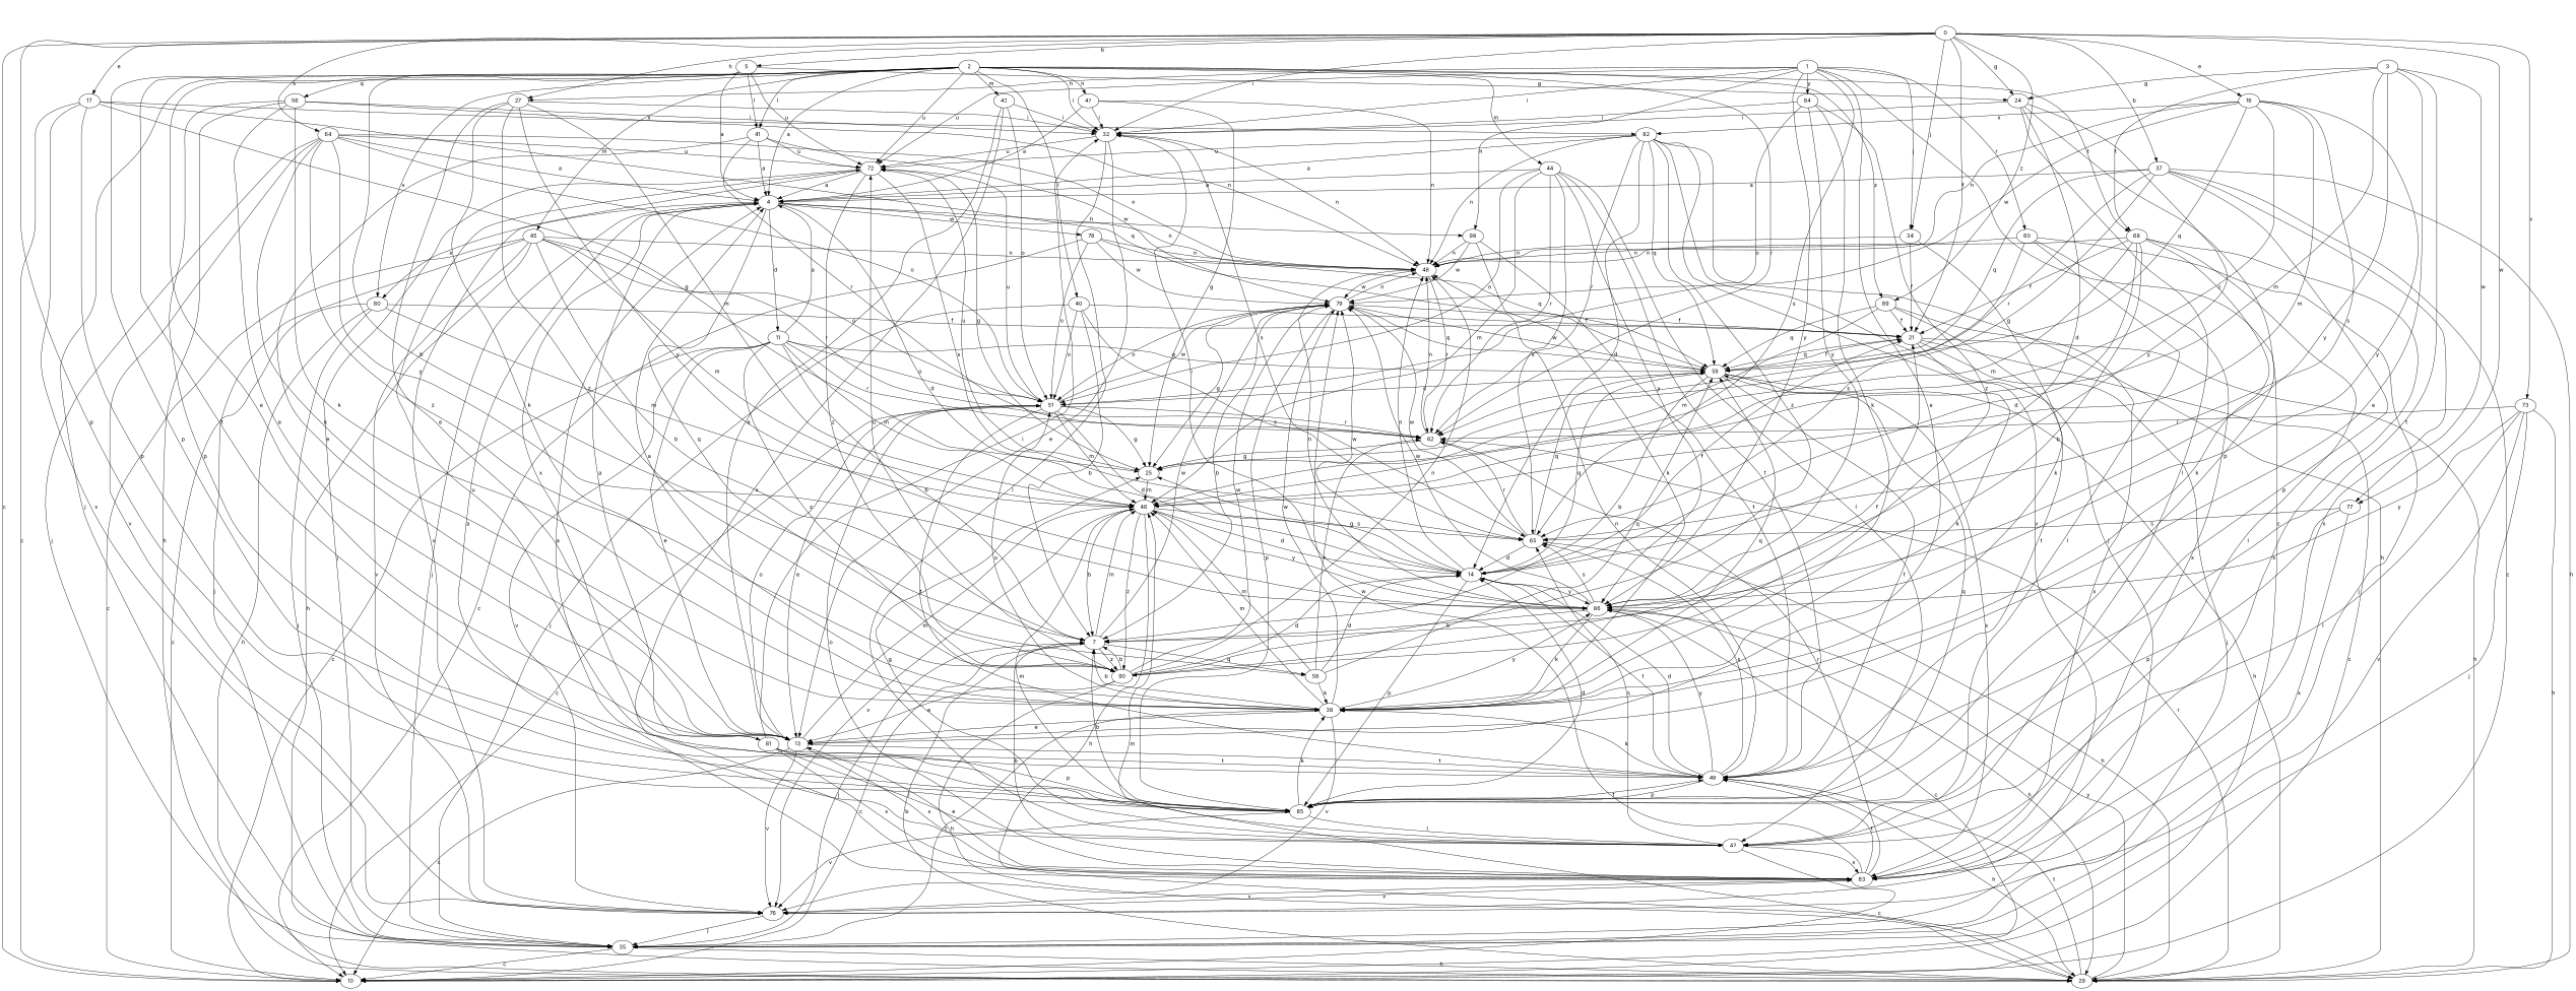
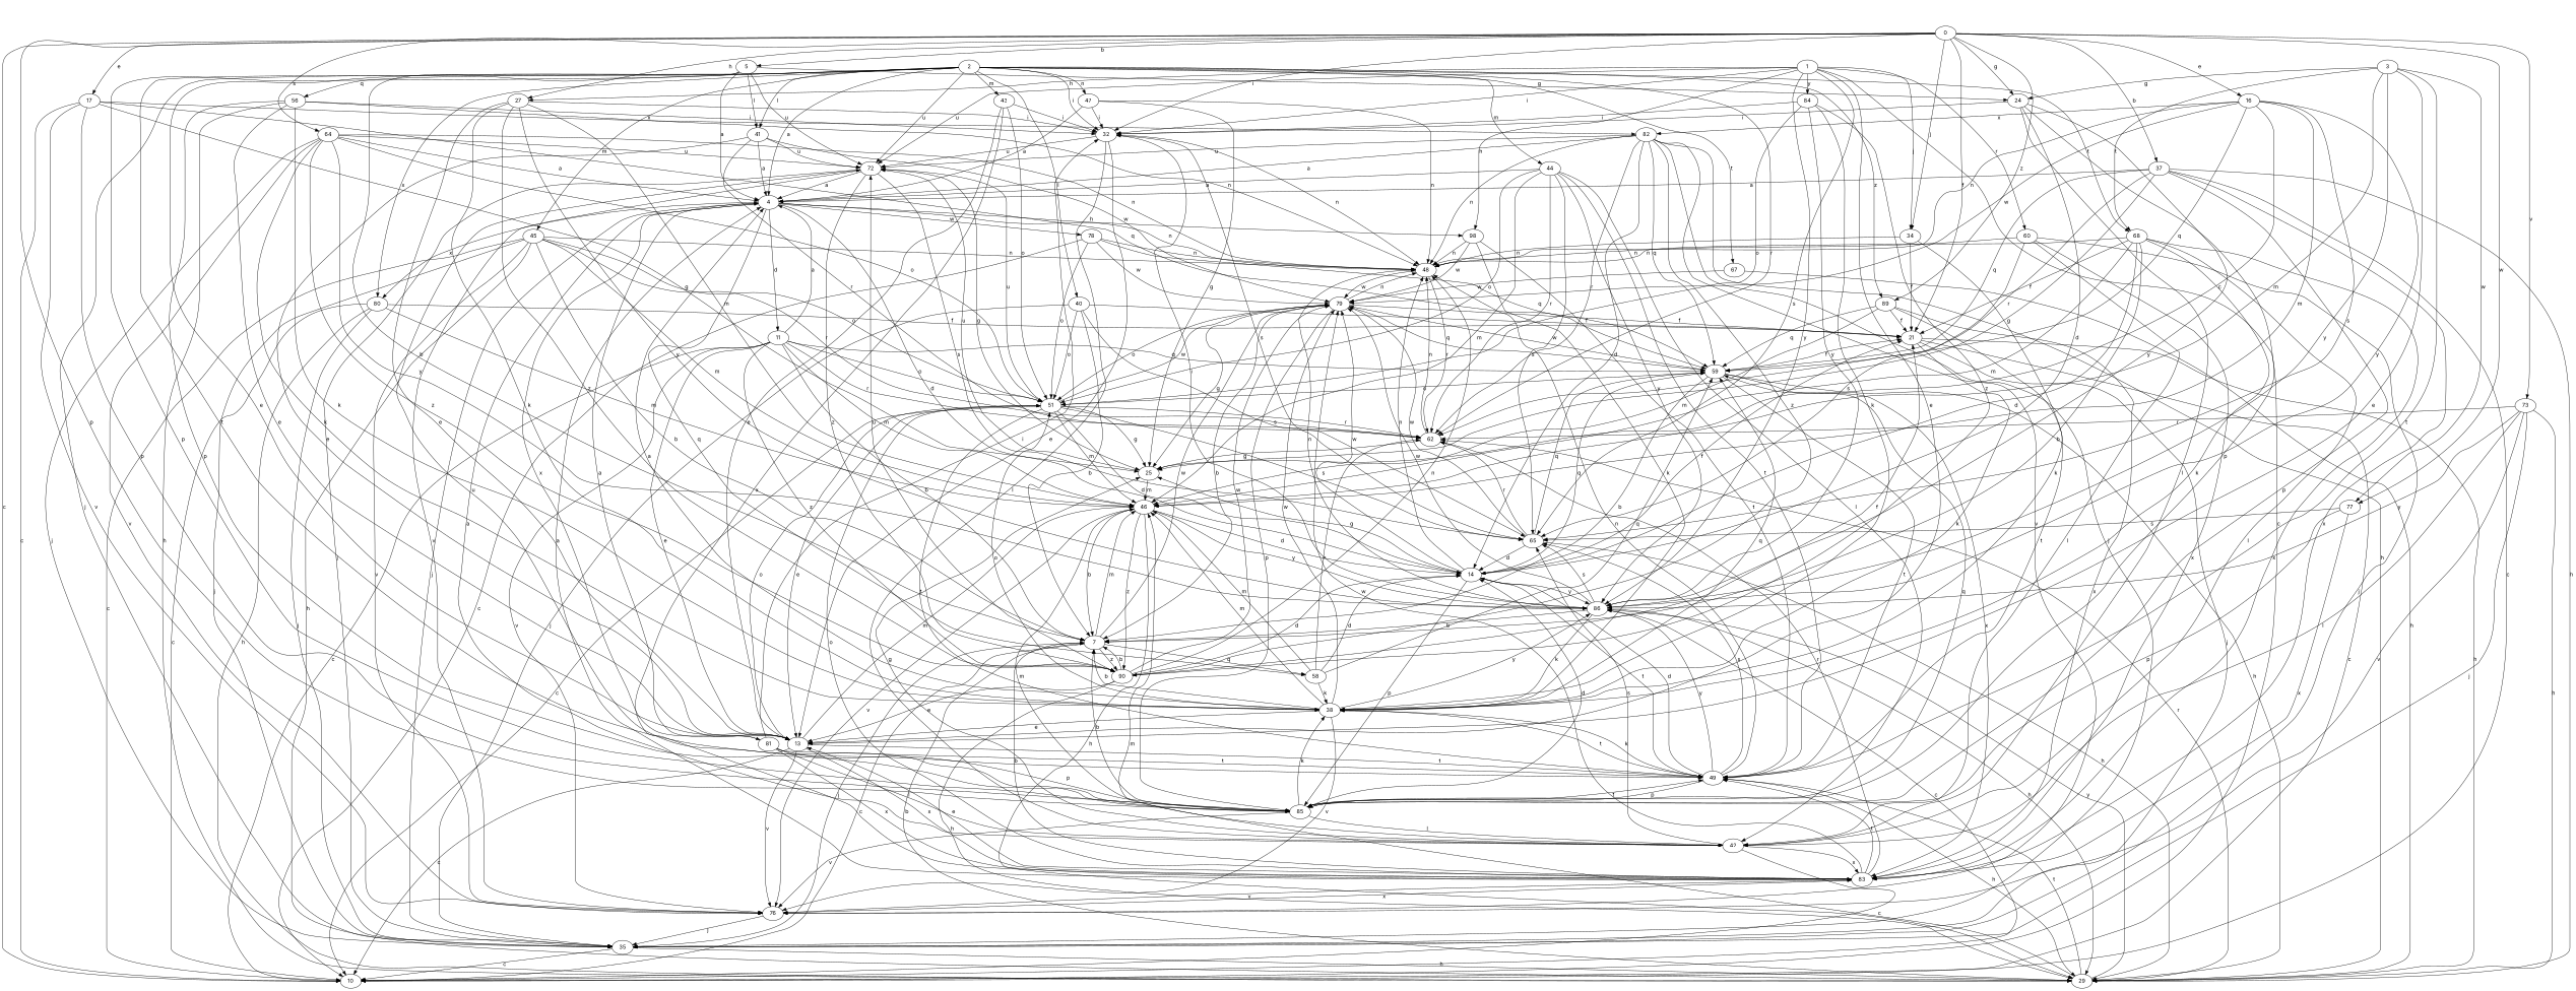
  strict digraph {
    fontname=Inter
    node [fontname=Inter]
    edge [fontname=Inter]
    0
    5
    10
    16
    17
    21
    24
    27
    32
    34
    37
    n12 [label=85]
    64
    73
    77
    89
    72
    4
    41
    n20 [label=49]
    65
    86
    46
    48
    79
    59
    25
    82
    76
    35
    29
    38
    14
    42
    n35 [label=13]
    90
    62
    83
    7
    51
    1
    n42 [label=98]
    60
    84
    2
    40
    43
    44
    45
    47
    56
+   67
    68
    80
    11
    58
    78
    81
    3
    0 -> 5 [label=b]
    0 -> 10 [label=c]
    0 -> 16 [label=e]
    0 -> 17 [label=e]
    0 -> 21 [label=f]
    0 -> 24 [label=g]
    0 -> 27 [label=h]
    0 -> 32 [label=i]
    0 -> 34 [label=j]
    0 -> 37 [label=b]
    0 -> n12 [label=p]
    0 -> 64 [label=s]
    0 -> 73 [label=v]
    0 -> 77 [label=w]
    0 -> 89 [label=z]
    5 -> 24 [label=g]
    5 -> n12 [label=p]
    5 -> 72 [label=u]
    5 -> 4 [label=a]
    5 -> 41 [label=l]
    5 -> n20 [label=t]
    16 -> 65 [label=s]
    16 -> 86 [label=y]
    16 -> 46 [label=m]
    16 -> 48 [label=n]
    16 -> 79 [label=w]
    16 -> 59 [label=q]
    16 -> 25 [label=c]
    16 -> 82 [label=x]
    17 -> 10 [label=c]
    17 -> n12 [label=p]
    17 -> 59 [label=q]
    17 -> 25 [label=g]
    17 -> 82 [label=x]
    17 -> 76 [label=v]
    21 -> 10 [label=c]
-   21 -> 59 [label=q]
    21 -> 35 [label=j]
    21 -> 29 [label=h]
    21 -> 38 [label=k]
    24 -> 32 [label=i]
    24 -> n12 [label=p]
    24 -> 86 [label=y]
    24 -> 14 [label=d]
    24 -> 42 [label=l]
    27 -> 32 [label=i]
    27 -> 86 [label=y]
    27 -> 46 [label=m]
    27 -> 38 [label=k]
    27 -> n35 [label=e]
    27 -> 90 [label=z]
    32 -> 72 [label=u]
    32 -> 65 [label=s]
    32 -> 48 [label=n]
    32 -> 42 [label=l]
    32 -> n35 [label=e]
    34 -> 21 [label=f]
    34 -> 48 [label=n]
    34 -> 38 [label=k]
    37 -> 10 [label=c]
    37 -> n12 [label=p]
    37 -> 4 [label=a]
    37 -> 59 [label=q]
    37 -> 25 [label=g]
    37 -> 29 [label=h]
    37 -> 62 [label=r]
    37 -> 83 [label=x]
    n12 -> 72 [label=u]
    n12 -> n20 [label=t]
    n12 -> 59 [label=q]
    n12 -> 76 [label=v]
    n12 -> 38 [label=k]
    n12 -> 14 [label=d]
    n12 -> 42 [label=l]
    n12 -> 7 [label=b]
    64 -> 72 [label=u]
    64 -> 4 [label=a]
    64 -> 86 [label=y]
    64 -> 48 [label=n]
    64 -> 76 [label=v]
    64 -> 35 [label=j]
    64 -> 38 [label=k]
    64 -> 90 [label=z]
    64 -> 51 [label=o]
    73 -> 86 [label=y]
    73 -> 76 [label=v]
    73 -> 35 [label=j]
    73 -> 29 [label=h]
    73 -> 42 [label=l]
    73 -> 62 [label=r]
    77 -> n12 [label=p]
    77 -> 65 [label=s]
    77 -> 83 [label=x]
    89 -> 21 [label=f]
    89 -> n20 [label=t]
    89 -> 46 [label=m]
    89 -> 59 [label=q]
    89 -> 83 [label=x]
    72 -> 4 [label=a]
    72 -> 65 [label=s]
    72 -> 25 [label=g]
    72 -> 76 [label=v]
    72 -> 35 [label=j]
    72 -> 90 [label=z]
    4 -> 48 [label=n]
    4 -> 35 [label=j]
    4 -> 14 [label=d]
    4 -> n42 [label=h]
    4 -> 80 [label=x]
    4 -> 11 [label=d]
    4 -> 58 [label=q]
    4 -> 78 [label=w]
    4 -> 81 [label=x]
    41 -> 72 [label=u]
    41 -> 4 [label=a]
    41 -> 79 [label=w]
    41 -> n35 [label=e]
    41 -> 62 [label=r]
    n20 -> n12 [label=p]
    n20 -> 65 [label=s]
    n20 -> 86 [label=y]
    n20 -> 48 [label=n]
    n20 -> 29 [label=h]
    n20 -> 38 [label=k]
    n20 -> 14 [label=d]
    65 -> 79 [label=w]
    65 -> 59 [label=q]
    65 -> 29 [label=h]
    65 -> 14 [label=d]
    65 -> 62 [label=r]
    86 -> 10 [label=c]
    86 -> 32 [label=i]
    86 -> 65 [label=s]
    86 -> 48 [label=n]
    86 -> 79 [label=w]
    86 -> 29 [label=h]
    86 -> 38 [label=k]
    86 -> 7 [label=b]
    46 -> 86 [label=y]
    46 -> 76 [label=v]
    46 -> 29 [label=h]
    46 -> 14 [label=d]
    46 -> 90 [label=z]
    46 -> 7 [label=b]
    48 -> 79 [label=w]
    48 -> 62 [label=r]
    79 -> 21 [label=f]
    79 -> n12 [label=p]
    79 -> 48 [label=n]
    79 -> 59 [label=q]
    79 -> 25 [label=g]
    79 -> 7 [label=b]
    79 -> 51 [label=o]
    59 -> 21 [label=f]
    59 -> n20 [label=t]
    59 -> 79 [label=w]
    59 -> 29 [label=h]
    59 -> 83 [label=x]
    59 -> 7 [label=b]
    59 -> 51 [label=o]
    25 -> 72 [label=u]
    25 -> 46 [label=m]
    82 -> 72 [label=u]
    82 -> 4 [label=a]
    82 -> 48 [label=n]
    82 -> 59 [label=q]
    82 -> 76 [label=v]
    82 -> 35 [label=j]
    82 -> 29 [label=h]
    82 -> 14 [label=d]
    82 -> 90 [label=z]
    82 -> 62 [label=r]
    76 -> 35 [label=j]
    76 -> 83 [label=x]
    35 -> 10 [label=c]
    35 -> 29 [label=h]
    29 -> n20 [label=t]
    29 -> 86 [label=y]
    29 -> 46 [label=m]
    29 -> 62 [label=r]
    29 -> 7 [label=b]
    38 -> 4 [label=a]
-   38 -> 35 [label=t]
+   38 -> n20 [label=t]
    38 -> 86 [label=y]
    38 -> 46 [label=m]
    38 -> 79 [label=w]
    38 -> 59 [label=q]
    38 -> 76 [label=v]
    38 -> n35 [label=e]
    38 -> 7 [label=b]
    38 -> 51 [label=o]
    14 -> 21 [label=f]
    14 -> n12 [label=p]
    14 -> n20 [label=t]
    14 -> 86 [label=y]
    14 -> 48 [label=n]
    14 -> 79 [label=w]
    14 -> 59 [label=q]
    14 -> 25 [label=g]
    42 -> 10 [label=c]
    42 -> 4 [label=a]
    42 -> 65 [label=s]
    42 -> 46 [label=m]
    42 -> 25 [label=g]
    42 -> 83 [label=x]
    n35 -> 10 [label=c]
    n35 -> n20 [label=t]
    n35 -> 46 [label=m]
    n35 -> 76 [label=v]
    n35 -> 83 [label=x]
    n35 -> 51 [label=o]
    90 -> 21 [label=f]
    90 -> 72 [label=u]
    90 -> 48 [label=n]
    90 -> 79 [label=w]
    90 -> 29 [label=h]
    90 -> 14 [label=d]
    90 -> n35 [label=e]
    90 -> 7 [label=b]
    62 -> 48 [label=n]
    62 -> 25 [label=g]
    83 -> 4 [label=a]
    83 -> n20 [label=t]
    83 -> 79 [label=w]
    83 -> 76 [label=v]
    83 -> n35 [label=e]
    83 -> 62 [label=r]
    83 -> 7 [label=b]
    83 -> 51 [label=o]
    7 -> 10 [label=c]
    7 -> 46 [label=m]
    7 -> 79 [label=w]
    7 -> 35 [label=j]
    7 -> 90 [label=z]
    7 -> 58 [label=q]
    51 -> 10 [label=c]
    51 -> 72 [label=u]
    51 -> n20 [label=t]
-   46 -> 65 [label=s]
+   51 -> 65 [label=s]
    51 -> 46 [label=m]
    51 -> 79 [label=w]
    51 -> 25 [label=g]
    51 -> 14 [label=d]
    51 -> n35 [label=e]
    51 -> 62 [label=r]
    1 -> 10 [label=c]
    1 -> 27 [label=h]
    1 -> 32 [label=i]
    1 -> 34 [label=j]
    1 -> 72 [label=u]
    1 -> 65 [label=s]
    1 -> 86 [label=y]
    1 -> n35 [label=e]
    1 -> n42 [label=h]
    1 -> 60 [label=r]
    1 -> 84 [label=y]
    n42 -> n20 [label=t]
    n42 -> 48 [label=n]
    n42 -> 79 [label=w]
    n42 -> 38 [label=k]
    60 -> 65 [label=s]
    60 -> 48 [label=n]
    60 -> 35 [label=j]
    60 -> 42 [label=l]
    60 -> 83 [label=x]
    84 -> 32 [label=i]
    84 -> 86 [label=y]
    84 -> 38 [label=k]
    84 -> 90 [label=z]
    84 -> 51 [label=o]
    2 -> 32 [label=i]
    2 -> 89 [label=z]
    2 -> 72 [label=u]
    2 -> 4 [label=a]
    2 -> 41 [label=l]
    2 -> 35 [label=j]
    2 -> n35 [label=e]
    2 -> 62 [label=r]
    2 -> 7 [label=b]
    2 -> 40 [label=l]
    2 -> 43 [label=m]
    2 -> 44 [label=m]
    2 -> 45 [label=m]
    2 -> 47 [label=n]
    2 -> 56 [label=q]
+   2 -> 67 [label=t]
    2 -> 68 [label=t]
    2 -> 80 [label=x]
    40 -> 21 [label=f]
    40 -> 65 [label=s]
    40 -> 35 [label=j]
    40 -> 7 [label=b]
    40 -> 51 [label=o]
    43 -> 32 [label=i]
    43 -> n35 [label=e]
    43 -> 83 [label=x]
    43 -> 51 [label=o]
    44 -> 4 [label=a]
    44 -> n20 [label=t]
    44 -> 65 [label=s]
    44 -> 86 [label=y]
    44 -> 46 [label=m]
    44 -> 42 [label=l]
    44 -> 62 [label=r]
    44 -> 51 [label=o]
    45 -> 10 [label=c]
    45 -> 46 [label=m]
    45 -> 48 [label=n]
    45 -> 76 [label=v]
    45 -> 35 [label=j]
    45 -> 29 [label=h]
    45 -> 62 [label=r]
    45 -> 7 [label=b]
    45 -> 51 [label=o]
    47 -> 32 [label=i]
    47 -> 4 [label=a]
    47 -> 48 [label=n]
    47 -> 25 [label=g]
    56 -> 32 [label=i]
    56 -> n12 [label=p]
    56 -> 48 [label=n]
    56 -> 29 [label=h]
    56 -> 38 [label=k]
    56 -> n35 [label=e]
+   67 -> 79 [label=w]
+   67 -> 29 [label=h]
    68 -> 21 [label=f]
    68 -> 46 [label=m]
    68 -> 48 [label=n]
    68 -> 38 [label=k]
    68 -> 14 [label=d]
    68 -> 42 [label=l]
    68 -> 83 [label=x]
    68 -> 7 [label=b]
    80 -> 10 [label=c]
    80 -> 21 [label=f]
    80 -> 46 [label=m]
    80 -> 35 [label=j]
    80 -> 29 [label=h]
    11 -> 10 [label=c]
    11 -> 4 [label=a]
    11 -> 46 [label=m]
    11 -> 59 [label=q]
    11 -> 76 [label=v]
    11 -> n35 [label=e]
    11 -> 90 [label=z]
    11 -> 62 [label=r]
    11 -> 7 [label=b]
    11 -> 51 [label=o]
    58 -> 46 [label=m]
    58 -> 59 [label=q]
    58 -> 38 [label=k]
    58 -> 14 [label=d]
    58 -> 62 [label=r]
    78 -> 10 [label=c]
    78 -> 48 [label=n]
    78 -> 79 [label=w]
    78 -> 59 [label=q]
    78 -> 51 [label=o]
    81 -> 32 [label=i]
    81 -> n12 [label=p]
    81 -> 4 [label=a]
    81 -> n20 [label=t]
    81 -> 42 [label=l]
    81 -> 83 [label=x]
    3 -> 24 [label=g]
    3 -> 77 [label=w]
    3 -> n20 [label=t]
    3 -> 86 [label=y]
    3 -> 46 [label=m]
    3 -> n35 [label=e]
    3 -> 68 [label=t]
  }
